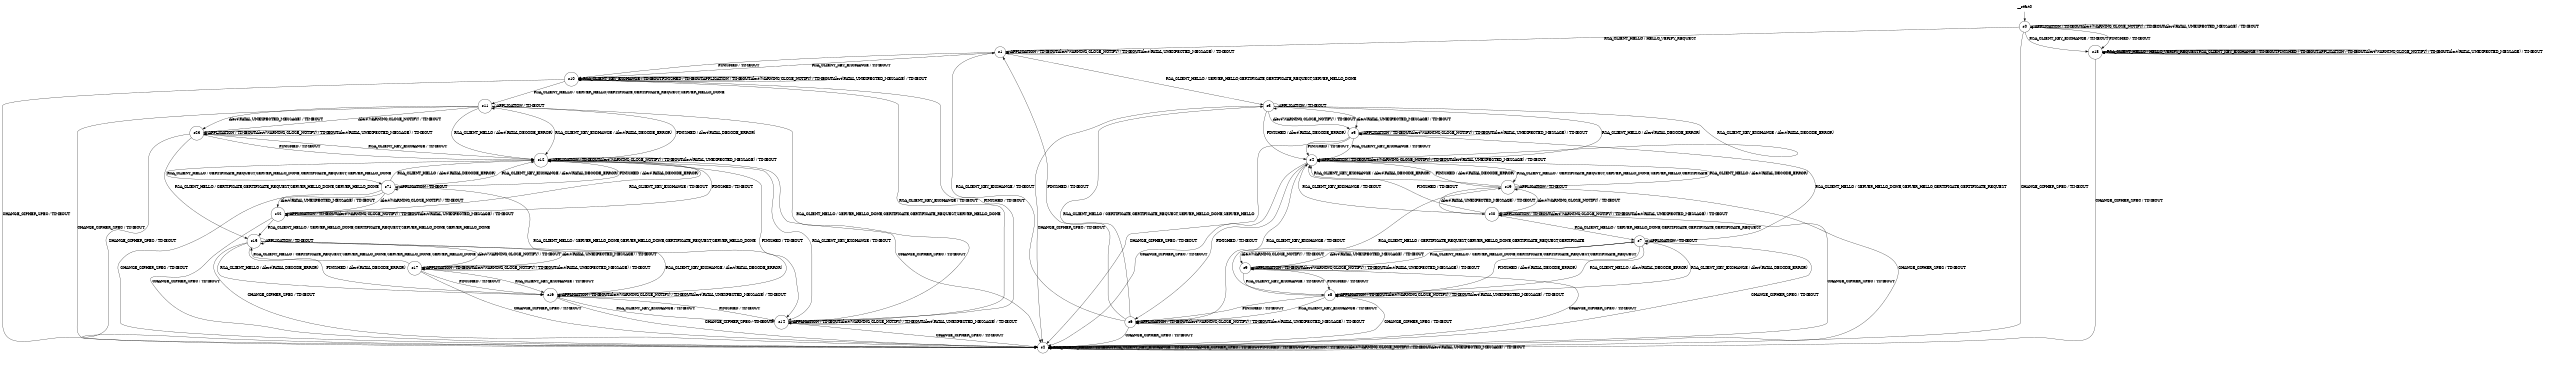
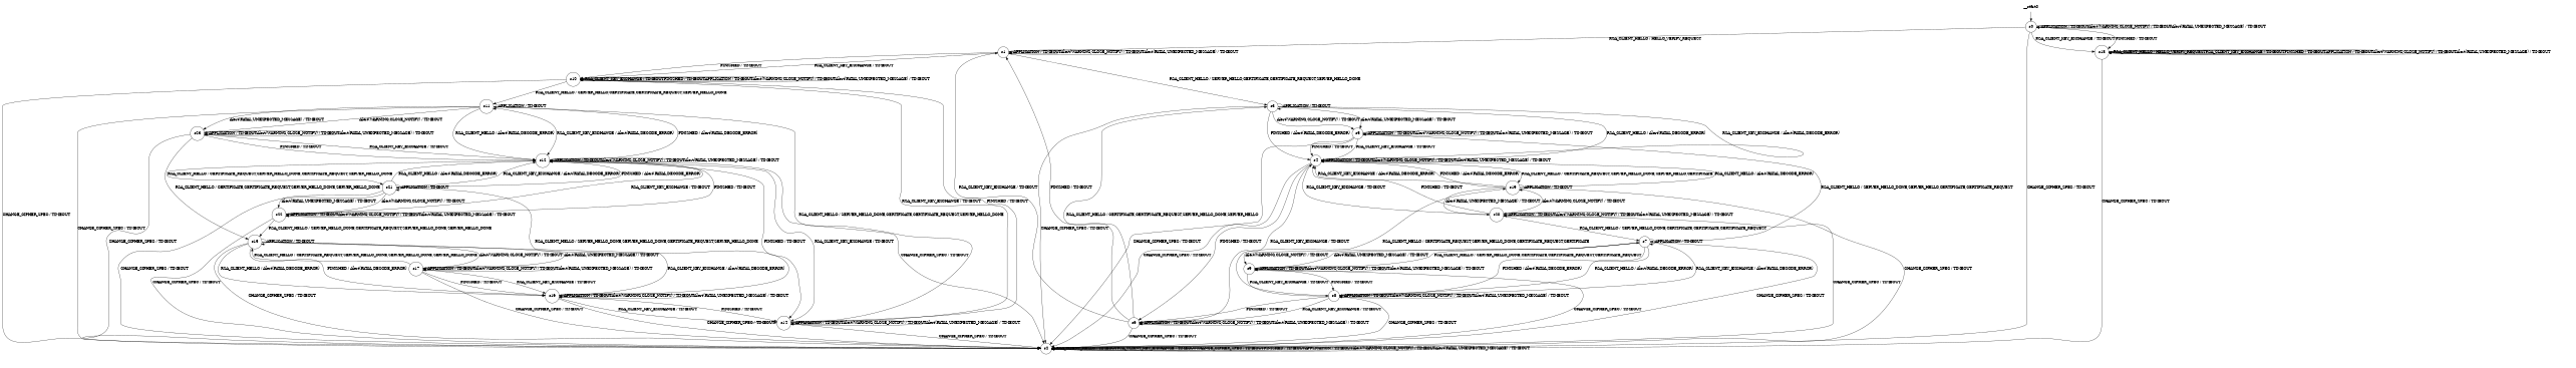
  digraph {
    fontname="DejaVu Serif"
    node [fontname="DejaVu Serif" shape=circle]
    edge [fontname="DejaVu Serif"]
    __start0 [shape=none]
    n2 [label=s0]
    n3 [label=s1]
    n4 [label=s2]
    n5 [label=s18]
    n6 [label=s3]
    n7 [label=s10]
    n8 [label=s4]
    n9 [label=s5]
    n10 [label=s11]
    n11 [label=s6]
    n12 [label=s19]
    n13 [label=s7]
    n14 [label=s20]
    n15 [label=s8]
    n16 [label=s9]
    n17 [label=s12]
    n18 [label=s23]
    n19 [label=s14]
-   n20 [label=s71]
+   n20 [label=s21]
    n21 [label=s15]
    n22 [label=s22]
    n23 [label=s16]
    n24 [label=s17]
    __start0 -> n2
    n2 -> n2 [label="APPLICATION / TIMEOUT"]
    n2 -> n2 [label="Alert(WARNING,CLOSE_NOTIFY) / TIMEOUT"]
    n2 -> n2 [label="Alert(FATAL,UNEXPECTED_MESSAGE) / TIMEOUT"]
    n2 -> n3 [label="RSA_CLIENT_HELLO / HELLO_VERIFY_REQUEST"]
    n2 -> n4 [label="CHANGE_CIPHER_SPEC / TIMEOUT"]
    n2 -> n5 [label="RSA_CLIENT_KEY_EXCHANGE / TIMEOUT"]
    n2 -> n5 [label="FINISHED / TIMEOUT"]
    n3 -> n3 [label="APPLICATION / TIMEOUT"]
    n3 -> n3 [label="Alert(WARNING,CLOSE_NOTIFY) / TIMEOUT"]
    n3 -> n3 [label="Alert(FATAL,UNEXPECTED_MESSAGE) / TIMEOUT"]
    n3 -> n6 [label="RSA_CLIENT_HELLO / SERVER_HELLO,CERTIFICATE,CERTIFICATE_REQUEST,SERVER_HELLO_DONE"]
    n3 -> n7 [label="RSA_CLIENT_KEY_EXCHANGE / TIMEOUT"]
    n3 -> n7 [label="FINISHED / TIMEOUT"]
    n4 -> n4 [label="RSA_CLIENT_HELLO / TIMEOUT"]
    n4 -> n4 [label="RSA_CLIENT_KEY_EXCHANGE / TIMEOUT"]
    n4 -> n4 [label="CHANGE_CIPHER_SPEC / TIMEOUT"]
    n4 -> n4 [label="FINISHED / TIMEOUT"]
    n4 -> n4 [label="APPLICATION / TIMEOUT"]
    n4 -> n4 [label="Alert(WARNING,CLOSE_NOTIFY) / TIMEOUT"]
    n4 -> n4 [label="Alert(FATAL,UNEXPECTED_MESSAGE) / TIMEOUT"]
    n5 -> n4 [label="CHANGE_CIPHER_SPEC / TIMEOUT"]
    n5 -> n5 [label="RSA_CLIENT_HELLO / HELLO_VERIFY_REQUEST"]
    n5 -> n5 [label="RSA_CLIENT_KEY_EXCHANGE / TIMEOUT"]
    n5 -> n5 [label="FINISHED / TIMEOUT"]
    n5 -> n5 [label="APPLICATION / TIMEOUT"]
    n5 -> n5 [label="Alert(WARNING,CLOSE_NOTIFY) / TIMEOUT"]
    n5 -> n5 [label="Alert(FATAL,UNEXPECTED_MESSAGE) / TIMEOUT"]
    n6 -> n4 [label="CHANGE_CIPHER_SPEC / TIMEOUT"]
    n6 -> n6 [label="APPLICATION / TIMEOUT"]
    n6 -> n8 [label="RSA_CLIENT_HELLO / Alert(FATAL,DECODE_ERROR)"]
    n6 -> n8 [label="RSA_CLIENT_KEY_EXCHANGE / Alert(FATAL,DECODE_ERROR)"]
    n6 -> n8 [label="FINISHED / Alert(FATAL,DECODE_ERROR)"]
    n6 -> n9 [label="Alert(WARNING,CLOSE_NOTIFY) / TIMEOUT"]
    n6 -> n9 [label="Alert(FATAL,UNEXPECTED_MESSAGE) / TIMEOUT"]
    n7 -> n4 [label="CHANGE_CIPHER_SPEC / TIMEOUT"]
    n7 -> n7 [label="RSA_CLIENT_KEY_EXCHANGE / TIMEOUT"]
    n7 -> n7 [label="FINISHED / TIMEOUT"]
    n7 -> n7 [label="APPLICATION / TIMEOUT"]
    n7 -> n7 [label="Alert(WARNING,CLOSE_NOTIFY) / TIMEOUT"]
    n7 -> n7 [label="Alert(FATAL,UNEXPECTED_MESSAGE) / TIMEOUT"]
    n7 -> n10 [label="RSA_CLIENT_HELLO / SERVER_HELLO,CERTIFICATE,CERTIFICATE_REQUEST,SERVER_HELLO_DONE"]
    n8 -> n4 [label="CHANGE_CIPHER_SPEC / TIMEOUT"]
    n8 -> n8 [label="APPLICATION / TIMEOUT"]
    n8 -> n8 [label="Alert(WARNING,CLOSE_NOTIFY) / TIMEOUT"]
    n8 -> n8 [label="Alert(FATAL,UNEXPECTED_MESSAGE) / TIMEOUT"]
    n8 -> n11 [label="RSA_CLIENT_KEY_EXCHANGE / TIMEOUT"]
    n8 -> n11 [label="FINISHED / TIMEOUT"]
    n8 -> n12 [label="RSA_CLIENT_HELLO / CERTIFICATE_REQUEST,SERVER_HELLO_DONE,SERVER_HELLO,CERTIFICATE"]
    n9 -> n4 [label="CHANGE_CIPHER_SPEC / TIMEOUT"]
    n9 -> n8 [label="RSA_CLIENT_KEY_EXCHANGE / TIMEOUT"]
    n9 -> n8 [label="FINISHED / TIMEOUT"]
    n9 -> n9 [label="APPLICATION / TIMEOUT"]
    n9 -> n9 [label="Alert(WARNING,CLOSE_NOTIFY) / TIMEOUT"]
    n9 -> n9 [label="Alert(FATAL,UNEXPECTED_MESSAGE) / TIMEOUT"]
    n9 -> n13 [label="RSA_CLIENT_HELLO / SERVER_HELLO_DONE,SERVER_HELLO,CERTIFICATE,CERTIFICATE_REQUEST"]
    n10 -> n4 [label="CHANGE_CIPHER_SPEC / TIMEOUT"]
    n10 -> n10 [label="APPLICATION / TIMEOUT"]
    n10 -> n17 [label="RSA_CLIENT_HELLO / Alert(FATAL,DECODE_ERROR)"]
    n10 -> n17 [label="RSA_CLIENT_KEY_EXCHANGE / Alert(FATAL,DECODE_ERROR)"]
    n10 -> n17 [label="FINISHED / Alert(FATAL,DECODE_ERROR)"]
    n10 -> n18 [label="Alert(WARNING,CLOSE_NOTIFY) / TIMEOUT"]
    n10 -> n18 [label="Alert(FATAL,UNEXPECTED_MESSAGE) / TIMEOUT"]
    n11 -> n3 [label="RSA_CLIENT_KEY_EXCHANGE / TIMEOUT"]
    n11 -> n3 [label="FINISHED / TIMEOUT"]
    n11 -> n4 [label="CHANGE_CIPHER_SPEC / TIMEOUT"]
    n11 -> n6 [label="RSA_CLIENT_HELLO / CERTIFICATE,CERTIFICATE_REQUEST,SERVER_HELLO_DONE,SERVER_HELLO"]
    n11 -> n11 [label="APPLICATION / TIMEOUT"]
    n11 -> n11 [label="Alert(WARNING,CLOSE_NOTIFY) / TIMEOUT"]
    n11 -> n11 [label="Alert(FATAL,UNEXPECTED_MESSAGE) / TIMEOUT"]
    n12 -> n4 [label="CHANGE_CIPHER_SPEC / TIMEOUT"]
    n12 -> n8 [label="RSA_CLIENT_HELLO / Alert(FATAL,DECODE_ERROR)"]
    n12 -> n8 [label="RSA_CLIENT_KEY_EXCHANGE / Alert(FATAL,DECODE_ERROR)"]
    n12 -> n8 [label="FINISHED / Alert(FATAL,DECODE_ERROR)"]
    n12 -> n12 [label="APPLICATION / TIMEOUT"]
    n12 -> n14 [label="Alert(WARNING,CLOSE_NOTIFY) / TIMEOUT"]
    n12 -> n14 [label="Alert(FATAL,UNEXPECTED_MESSAGE) / TIMEOUT"]
    n13 -> n4 [label="CHANGE_CIPHER_SPEC / TIMEOUT"]
    n13 -> n13 [label="APPLICATION / TIMEOUT"]
    n13 -> n15 [label="RSA_CLIENT_HELLO / Alert(FATAL,DECODE_ERROR)"]
    n13 -> n15 [label="RSA_CLIENT_KEY_EXCHANGE / Alert(FATAL,DECODE_ERROR)"]
    n13 -> n15 [label="FINISHED / Alert(FATAL,DECODE_ERROR)"]
    n13 -> n16 [label="Alert(WARNING,CLOSE_NOTIFY) / TIMEOUT"]
    n13 -> n16 [label="Alert(FATAL,UNEXPECTED_MESSAGE) / TIMEOUT"]
    n14 -> n4 [label="CHANGE_CIPHER_SPEC / TIMEOUT"]
    n14 -> n8 [label="RSA_CLIENT_KEY_EXCHANGE / TIMEOUT"]
    n14 -> n8 [label="FINISHED / TIMEOUT"]
    n14 -> n13 [label="RSA_CLIENT_HELLO / SERVER_HELLO_DONE,CERTIFICATE,CERTIFICATE,CERTIFICATE_REQUEST"]
    n14 -> n14 [label="APPLICATION / TIMEOUT"]
    n14 -> n14 [label="Alert(WARNING,CLOSE_NOTIFY) / TIMEOUT"]
    n14 -> n14 [label="Alert(FATAL,UNEXPECTED_MESSAGE) / TIMEOUT"]
    n15 -> n4 [label="CHANGE_CIPHER_SPEC / TIMEOUT"]
    n15 -> n11 [label="RSA_CLIENT_KEY_EXCHANGE / TIMEOUT"]
    n15 -> n11 [label="FINISHED / TIMEOUT"]
    n15 -> n12 [label="RSA_CLIENT_HELLO / CERTIFICATE_REQUEST,SERVER_HELLO_DONE,CERTIFICATE_REQUEST,CERTIFICATE"]
    n15 -> n15 [label="APPLICATION / TIMEOUT"]
    n15 -> n15 [label="Alert(WARNING,CLOSE_NOTIFY) / TIMEOUT"]
    n15 -> n15 [label="Alert(FATAL,UNEXPECTED_MESSAGE) / TIMEOUT"]
    n16 -> n4 [label="CHANGE_CIPHER_SPEC / TIMEOUT"]
    n16 -> n13 [label="RSA_CLIENT_HELLO / SERVER_HELLO_DONE,CERTIFICATE,CERTIFICATE_REQUEST,CERTIFICATE_REQUEST"]
    n16 -> n15 [label="RSA_CLIENT_KEY_EXCHANGE / TIMEOUT"]
    n16 -> n15 [label="FINISHED / TIMEOUT"]
    n16 -> n16 [label="APPLICATION / TIMEOUT"]
    n16 -> n16 [label="Alert(WARNING,CLOSE_NOTIFY) / TIMEOUT"]
    n16 -> n16 [label="Alert(FATAL,UNEXPECTED_MESSAGE) / TIMEOUT"]
    n17 -> n4 [label="CHANGE_CIPHER_SPEC / TIMEOUT"]
    n17 -> n17 [label="APPLICATION / TIMEOUT"]
    n17 -> n17 [label="Alert(WARNING,CLOSE_NOTIFY) / TIMEOUT"]
    n17 -> n17 [label="Alert(FATAL,UNEXPECTED_MESSAGE) / TIMEOUT"]
    n17 -> n19 [label="RSA_CLIENT_KEY_EXCHANGE / TIMEOUT"]
    n17 -> n19 [label="FINISHED / TIMEOUT"]
    n17 -> n20 [label="RSA_CLIENT_HELLO / CERTIFICATE_REQUEST,SERVER_HELLO_DONE,CERTIFICATE_REQUEST,SERVER_HELLO_DONE"]
    n18 -> n4 [label="CHANGE_CIPHER_SPEC / TIMEOUT"]
    n18 -> n17 [label="RSA_CLIENT_KEY_EXCHANGE / TIMEOUT"]
    n18 -> n17 [label="FINISHED / TIMEOUT"]
    n18 -> n18 [label="APPLICATION / TIMEOUT"]
    n18 -> n18 [label="Alert(WARNING,CLOSE_NOTIFY) / TIMEOUT"]
    n18 -> n18 [label="Alert(FATAL,UNEXPECTED_MESSAGE) / TIMEOUT"]
    n18 -> n21 [label="RSA_CLIENT_HELLO / CERTIFICATE,CERTIFICATE_REQUEST,SERVER_HELLO_DONE,SERVER_HELLO_DONE"]
    n19 -> n4 [label="CHANGE_CIPHER_SPEC / TIMEOUT"]
    n19 -> n7 [label="RSA_CLIENT_KEY_EXCHANGE / TIMEOUT"]
    n19 -> n7 [label="FINISHED / TIMEOUT"]
    n19 -> n10 [label="RSA_CLIENT_HELLO / SERVER_HELLO_DONE,CERTIFICATE,CERTIFICATE_REQUEST,SERVER_HELLO_DONE"]
    n19 -> n19 [label="APPLICATION / TIMEOUT"]
    n19 -> n19 [label="Alert(WARNING,CLOSE_NOTIFY) / TIMEOUT"]
    n19 -> n19 [label="Alert(FATAL,UNEXPECTED_MESSAGE) / TIMEOUT"]
    n20 -> n4 [label="CHANGE_CIPHER_SPEC / TIMEOUT"]
    n20 -> n17 [label="RSA_CLIENT_HELLO / Alert(FATAL,DECODE_ERROR)"]
    n20 -> n17 [label="RSA_CLIENT_KEY_EXCHANGE / Alert(FATAL,DECODE_ERROR)"]
    n20 -> n17 [label="FINISHED / Alert(FATAL,DECODE_ERROR)"]
    n20 -> n20 [label="APPLICATION / TIMEOUT"]
    n20 -> n22 [label="Alert(WARNING,CLOSE_NOTIFY) / TIMEOUT"]
    n20 -> n22 [label="Alert(FATAL,UNEXPECTED_MESSAGE) / TIMEOUT"]
    n21 -> n4 [label="CHANGE_CIPHER_SPEC / TIMEOUT"]
    n21 -> n21 [label="APPLICATION / TIMEOUT"]
    n21 -> n23 [label="RSA_CLIENT_HELLO / Alert(FATAL,DECODE_ERROR)"]
    n21 -> n23 [label="RSA_CLIENT_KEY_EXCHANGE / Alert(FATAL,DECODE_ERROR)"]
    n21 -> n23 [label="FINISHED / Alert(FATAL,DECODE_ERROR)"]
    n21 -> n24 [label="Alert(WARNING,CLOSE_NOTIFY) / TIMEOUT"]
    n21 -> n24 [label="Alert(FATAL,UNEXPECTED_MESSAGE) / TIMEOUT"]
    n22 -> n4 [label="CHANGE_CIPHER_SPEC / TIMEOUT"]
    n22 -> n17 [label="RSA_CLIENT_KEY_EXCHANGE / TIMEOUT"]
    n22 -> n17 [label="FINISHED / TIMEOUT"]
    n22 -> n21 [label="RSA_CLIENT_HELLO / SERVER_HELLO_DONE,CERTIFICATE_REQUEST,SERVER_HELLO_DONE,SERVER_HELLO_DONE"]
    n22 -> n22 [label="APPLICATION / TIMEOUT"]
    n22 -> n22 [label="Alert(WARNING,CLOSE_NOTIFY) / TIMEOUT"]
    n22 -> n22 [label="Alert(FATAL,UNEXPECTED_MESSAGE) / TIMEOUT"]
    n23 -> n4 [label="CHANGE_CIPHER_SPEC / TIMEOUT"]
    n23 -> n19 [label="RSA_CLIENT_KEY_EXCHANGE / TIMEOUT"]
    n23 -> n19 [label="FINISHED / TIMEOUT"]
    n23 -> n20 [label="RSA_CLIENT_HELLO / SERVER_HELLO_DONE,SERVER_HELLO_DONE,CERTIFICATE_REQUEST,SERVER_HELLO_DONE"]
    n23 -> n23 [label="APPLICATION / TIMEOUT"]
    n23 -> n23 [label="Alert(WARNING,CLOSE_NOTIFY) / TIMEOUT"]
    n23 -> n23 [label="Alert(FATAL,UNEXPECTED_MESSAGE) / TIMEOUT"]
    n24 -> n4 [label="CHANGE_CIPHER_SPEC / TIMEOUT"]
    n24 -> n21 [label="RSA_CLIENT_HELLO / CERTIFICATE_REQUEST,SERVER_HELLO_DONE,SERVER_HELLO_DONE,SERVER_HELLO_DONE"]
    n24 -> n23 [label="RSA_CLIENT_KEY_EXCHANGE / TIMEOUT"]
    n24 -> n23 [label="FINISHED / TIMEOUT"]
    n24 -> n24 [label="APPLICATION / TIMEOUT"]
    n24 -> n24 [label="Alert(WARNING,CLOSE_NOTIFY) / TIMEOUT"]
    n24 -> n24 [label="Alert(FATAL,UNEXPECTED_MESSAGE) / TIMEOUT"]
  }
